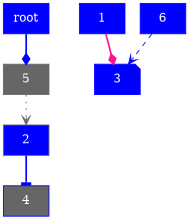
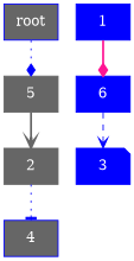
  digraph {
    node [color=blue fontcolor=white shape=box style=filled]
    edge [arrowhead=diamond color=blue style=dotted]
-   2 [color=gray40 fillcolor=blue]
+   2 [color=gray40]
    4 [fillcolor=gray40]
    1
    6
    3 [shape=note]
    5 [color=gray40]
-   root
-   2 -> 4 [arrowhead=tee style=bold]
-   1 -> 3 [color=deeppink style=bold]
+   root [fillcolor=gray40]
+   2 -> 4 [arrowhead=tee]
+   1 -> 6 [color=deeppink style=bold]
    6 -> 3 [arrowhead=vee style=dashed]
-   5 -> 2 [arrowhead=vee color=gray40]
-   root -> 5 [style=bold]
+   5 -> 2 [arrowhead=vee color=gray40 style=bold]
+   root -> 5
  }
